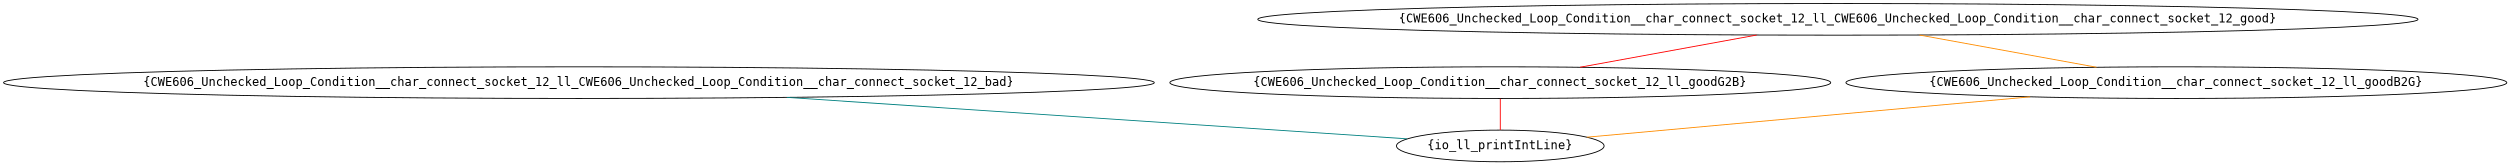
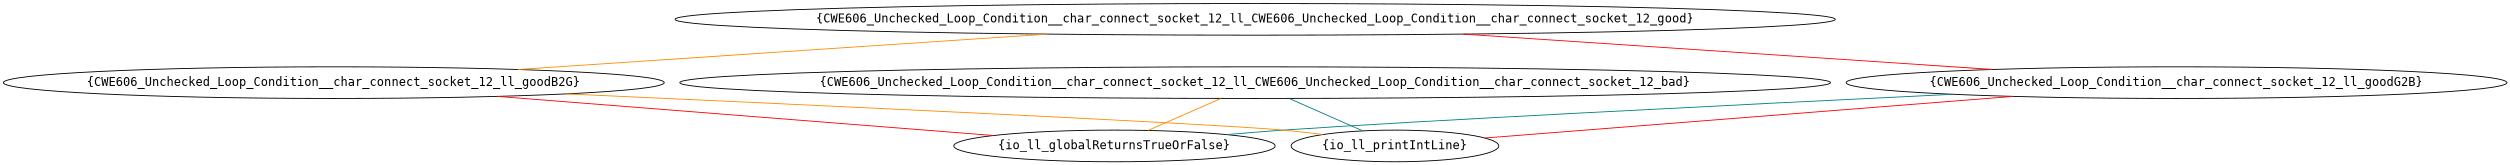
  graph {
    fontname="DejaVu Sans Mono"
    node [fontname="DejaVu Sans Mono"]
    edge [color=red fontname="DejaVu Sans Mono"]
    n1 [label="{CWE606_Unchecked_Loop_Condition__char_connect_socket_12_ll_goodG2B}"]
+   n2 [label="{io_ll_globalReturnsTrueOrFalse}"]
    n3 [label="{io_ll_printIntLine}"]
    n4 [label="{CWE606_Unchecked_Loop_Condition__char_connect_socket_12_ll_CWE606_Unchecked_Loop_Condition__char_connect_socket_12_bad}"]
    n5 [label="{CWE606_Unchecked_Loop_Condition__char_connect_socket_12_ll_CWE606_Unchecked_Loop_Condition__char_connect_socket_12_good}"]
    n6 [label="{CWE606_Unchecked_Loop_Condition__char_connect_socket_12_ll_goodB2G}"]
+   n1 -- n2 [color=teal]
    n1 -- n3
+   n4 -- n2 [color=darkorange]
    n4 -- n3 [color=teal]
    n5 -- n1
    n5 -- n6 [color=darkorange]
+   n6 -- n2
    n6 -- n3 [color=darkorange]
  }
